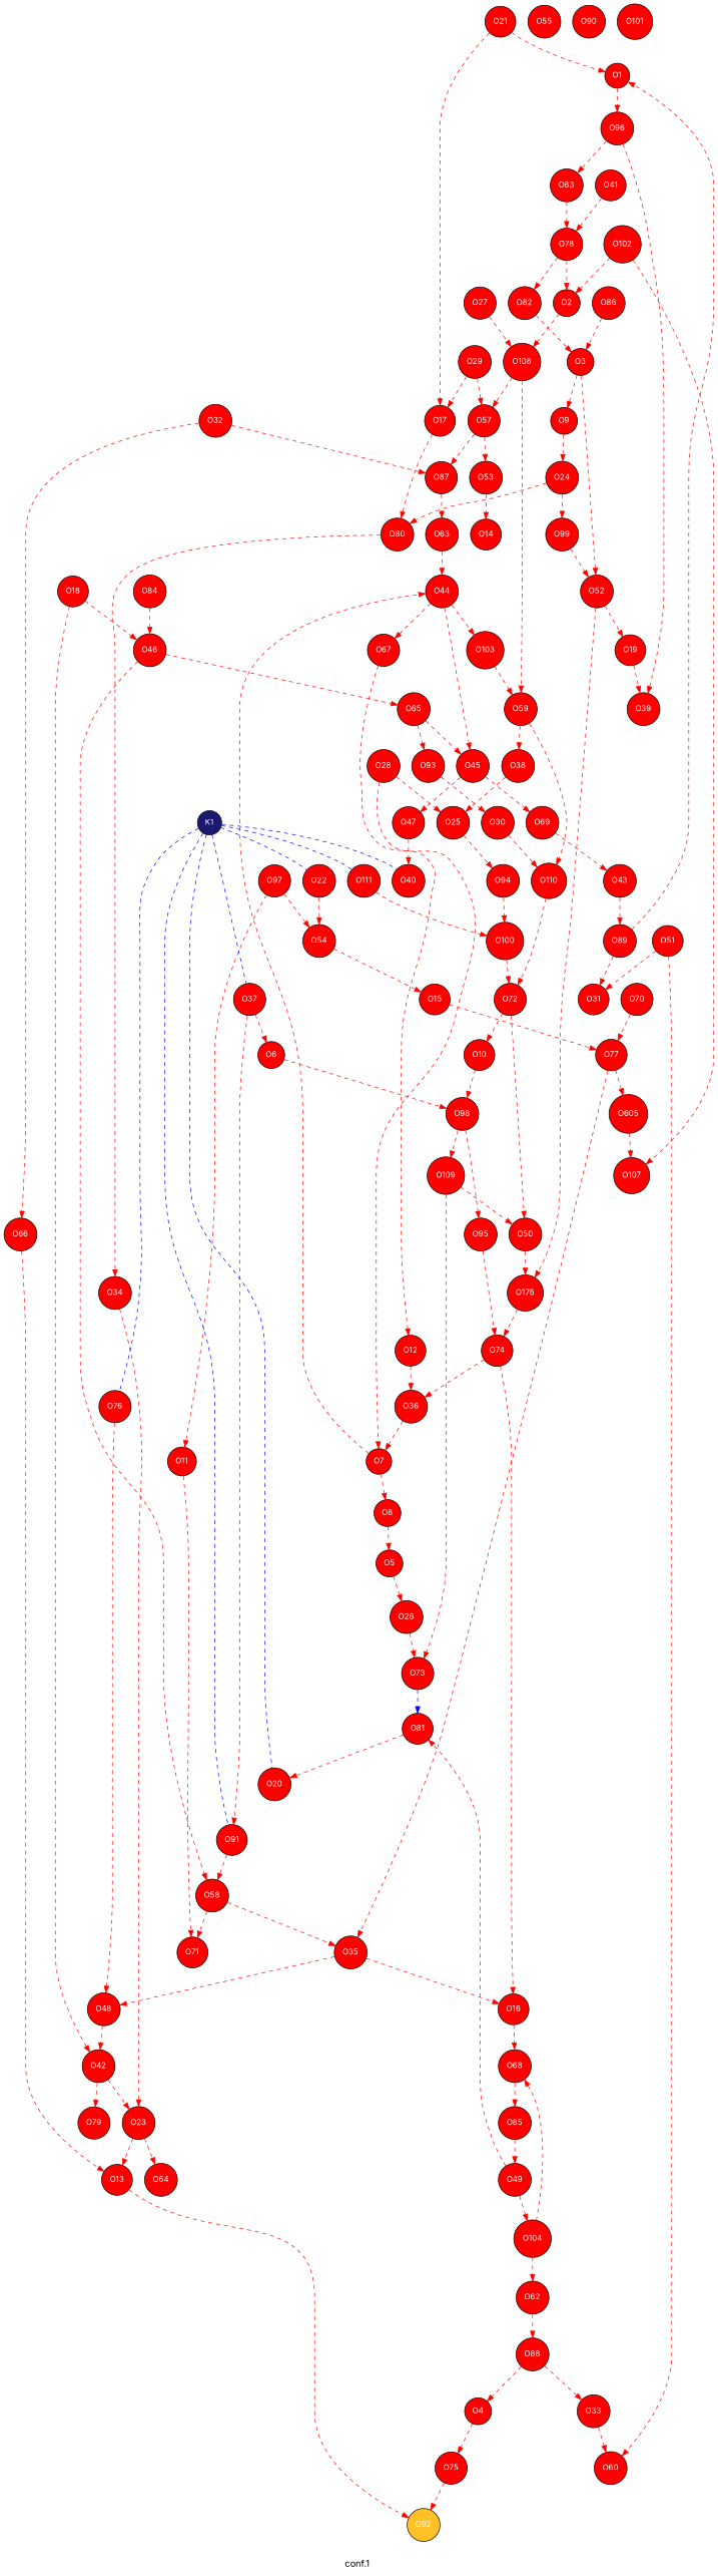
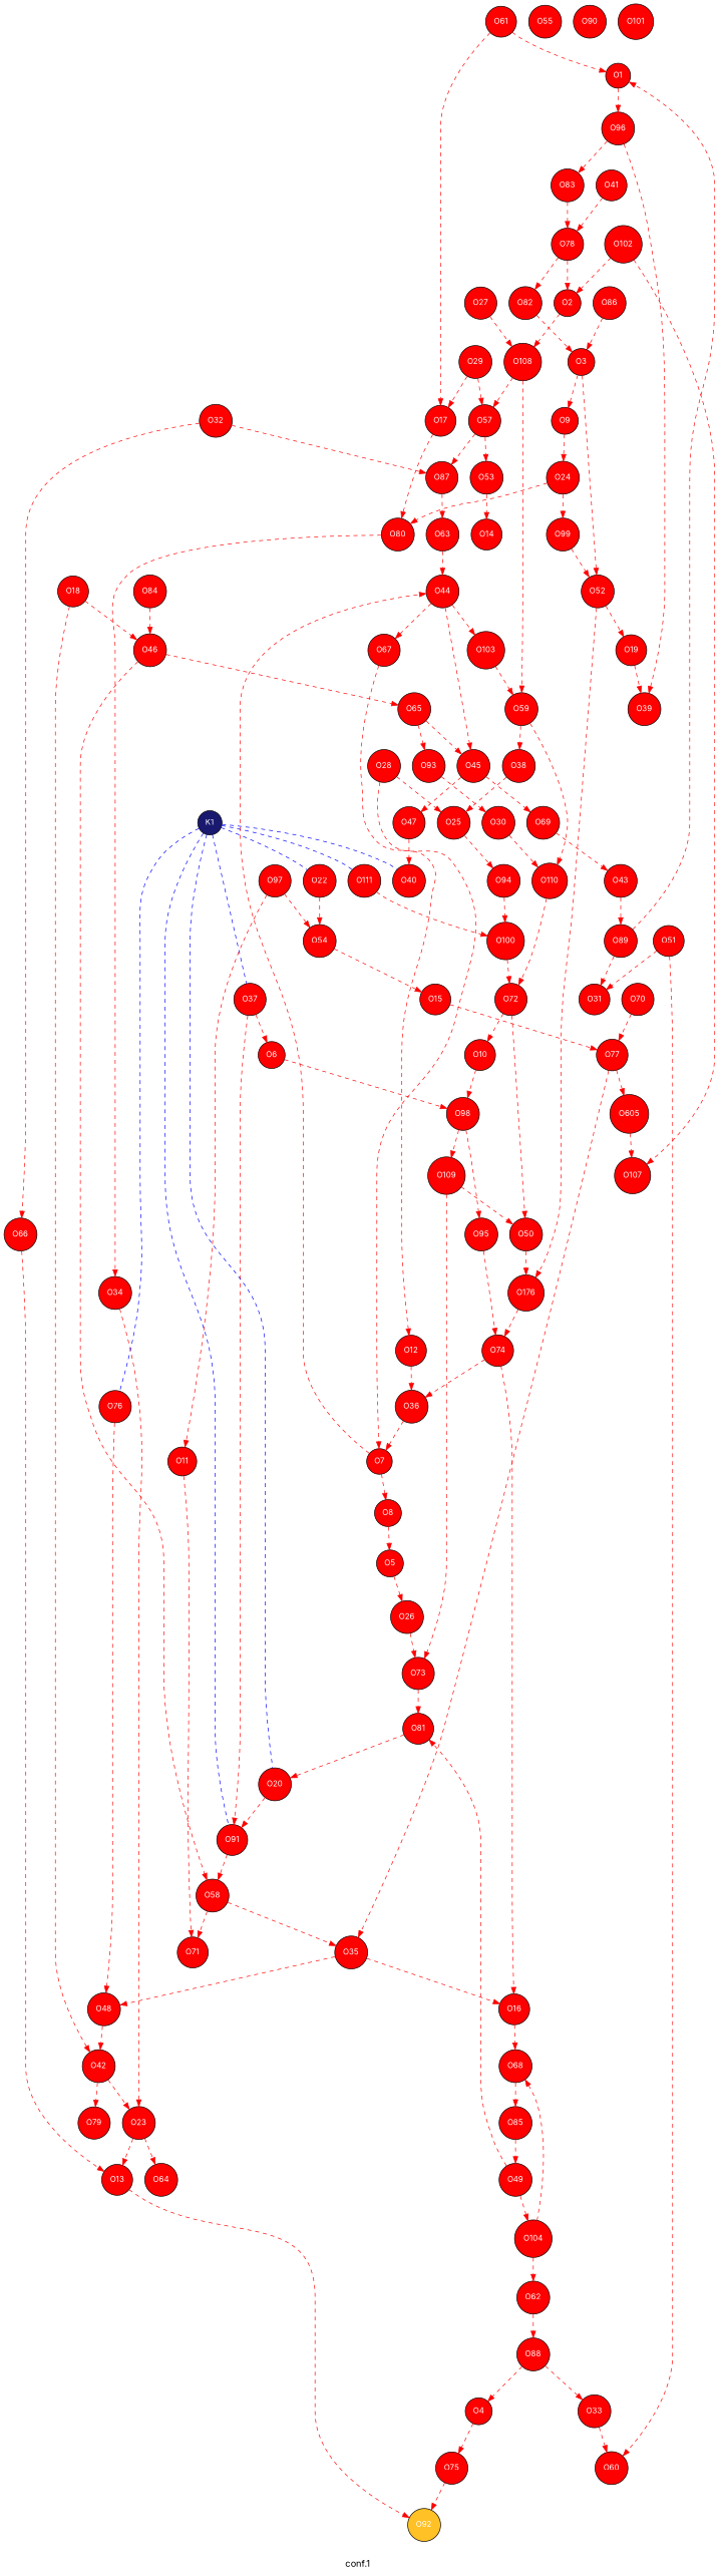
  digraph {
    fontname=Inter
    label="conf.1 "
    node [fillcolor=red fontcolor=white fontname=Inter fontsize=12 shape=circle style=filled]
    edge [color=red fontcolor=red fontname=Inter style=dashed]
    n1 [label=O1]
    n2 [label=O96]
    n3 [label=O39]
    n4 [label=O83]
    n5 [label=O2]
    n6 [label=O108]
    n7 [label=O57]
    n8 [label=O59]
    n9 [label=O3]
    n10 [label=O9]
    n11 [label=O52]
    n12 [label=O24]
    n13 [label=O19]
    n14 [label=O176]
    n15 [label=O4]
    n16 [label=O75]
    n17 [fillcolor=goldenrod1 label=O92]
    n18 [label=O5]
    n19 [label=O26]
    n20 [label=O73]
    n21 [label=O6]
    n22 [label=O98]
    n23 [label=O95]
    n24 [label=O109]
    n25 [label=O7]
    n26 [label=O8]
    n27 [label=O44]
    n28 [label=O45]
    n29 [label=O103]
    n30 [label=O67]
    n31 [label=O80]
    n32 [label=O99]
    n33 [label=O10]
    n34 [label=O11]
    n35 [label=O71]
    n36 [label=O12]
    n37 [label=O36]
    n38 [label=O13]
    n39 [label=O14]
    n40 [label=O15]
    n41 [label=O77]
    n42 [label=O35]
    n43 [label=O605]
    n44 [label=O16]
    n45 [label=O68]
    n46 [label=O85]
    n47 [label=O17]
    n48 [label=O34]
    n49 [label=O18]
    n50 [label=O42]
    n51 [label=O46]
    n52 [label=O23]
    n53 [label=O79]
    n54 [label=O58]
    n55 [label=O65]
    n56 [label=O20]
    n57 [label=O91]
    n58 [label=O22]
    n59 [label=O54]
    n60 [label=O64]
    n61 [label=O25]
    n62 [label=O94]
    n63 [label=O100]
    n64 [label=O81]
    n65 [label=O27]
    n66 [label=O28]
    n67 [label=O29]
    n68 [label=O87]
    n69 [label=O53]
    n70 [label=O30]
    n71 [label=O110]
    n72 [label=O72]
    n73 [label=O31]
    n74 [label=O32]
    n75 [label=O66]
    n76 [label=O63]
    n77 [label=O33]
    n78 [label=O60]
    n79 [label=O48]
    n80 [label=O37]
    n81 [label=O38]
    n82 [label=O40]
    n83 [label=O41]
    n84 [label=O78]
    n85 [label=O82]
    n86 [label=O43]
    n87 [label=O89]
    n88 [label=O47]
    n89 [label=O69]
    n90 [label=O93]
    n91 [label=O49]
    n92 [label=O104]
    n93 [label=O62]
    n94 [label=O50]
    n95 [label=O74]
    n96 [label=O51]
    n97 [label=O55]
-   n98 [label=O21]
+   n98 [label=O61]
    n99 [label=O88]
    n100 [label=O70]
    n101 [label=O76]
    n102 [label=O107]
    n103 [label=O84]
    n104 [label=O86]
    n105 [label=O90]
    n106 [label=O97]
    n107 [label=O101]
    n108 [label=O102]
    n109 [label=O111]
    n110 [fillcolor=midnightblue label=K1]
    n1 -> n2
    n2 -> n3
    n2 -> n4
    n4 -> n84
    n5 -> n6
    n6 -> n7
    n6 -> n8
    n7 -> n68
    n7 -> n69
    n8 -> n71
    n8 -> n81
    n9 -> n10
    n9 -> n11
    n10 -> n12
    n11 -> n13
    n11 -> n14
    n12 -> n31
    n12 -> n32
    n13 -> n3
    n14 -> n95
    n15 -> n16
    n16 -> n17
    n18 -> n19
    n19 -> n20
-   n20 -> n64 [color=blue]
+   n20 -> n64
    n21 -> n22
    n22 -> n23
    n22 -> n24
    n23 -> n95
    n24 -> n20
    n24 -> n94
    n25 -> n26
    n25 -> n27
    n26 -> n18
    n27 -> n28
    n27 -> n29
    n27 -> n30
    n28 -> n88
    n28 -> n89
    n29 -> n8
    n30 -> n36
    n31 -> n48
    n32 -> n11
    n33 -> n22
    n34 -> n35
    n36 -> n37
    n37 -> n25
    n38 -> n17
    n40 -> n41
    n41 -> n42
    n41 -> n43
    n42 -> n44
    n42 -> n79
    n43 -> n102
    n44 -> n45
    n45 -> n46
    n46 -> n91
    n47 -> n31
    n48 -> n52
    n49 -> n50
    n49 -> n51
    n50 -> n52
    n50 -> n53
    n51 -> n54
    n51 -> n55
    n52 -> n38
    n52 -> n60
    n54 -> n35
    n54 -> n42
    n55 -> n28
    n55 -> n90
+   n56 -> n57
    n57 -> n54
    n58 -> n59
    n59 -> n40
    n61 -> n62
    n62 -> n63
    n63 -> n72
    n64 -> n56
    n65 -> n6
    n66 -> n25
    n66 -> n61
    n67 -> n7
    n67 -> n47
    n68 -> n76
    n69 -> n39
    n70 -> n71
    n71 -> n72
    n72 -> n33
    n72 -> n94
    n74 -> n68
    n74 -> n75
    n75 -> n38
    n76 -> n27
    n77 -> n78
    n79 -> n50
    n80 -> n21
    n80 -> n57
    n81 -> n61
    n83 -> n84
    n84 -> n5
    n84 -> n85
    n85 -> n9
    n86 -> n87
    n87 -> n1
    n87 -> n73
    n88 -> n82
    n89 -> n86
    n90 -> n70
    n91 -> n64
    n91 -> n92
    n92 -> n45
    n92 -> n93
    n93 -> n99
    n94 -> n14
    n95 -> n37
    n95 -> n44
    n96 -> n73
    n96 -> n78
    n98 -> n1
    n98 -> n47
    n99 -> n15
    n99 -> n77
    n100 -> n41
    n101 -> n79
    n103 -> n51
    n104 -> n9
    n106 -> n34
    n106 -> n59
    n108 -> n5
    n108 -> n102
    n109 -> n63
    n110 -> n56 [color=blue dir=none nodesep=0.5 fontcolor=""]
    n110 -> n57 [color=blue dir=none nodesep=0.5 fontcolor=""]
    n110 -> n58 [color=blue dir=none nodesep=0.5 fontcolor=""]
    n110 -> n80 [color=blue dir=none nodesep=0.5 fontcolor=""]
    n110 -> n82 [color=blue dir=none nodesep=0.5 fontcolor=""]
    n110 -> n101 [color=blue dir=none nodesep=0.5 fontcolor=""]
    n110 -> n109 [color=blue dir=none nodesep=0.5 fontcolor=""]
  }
